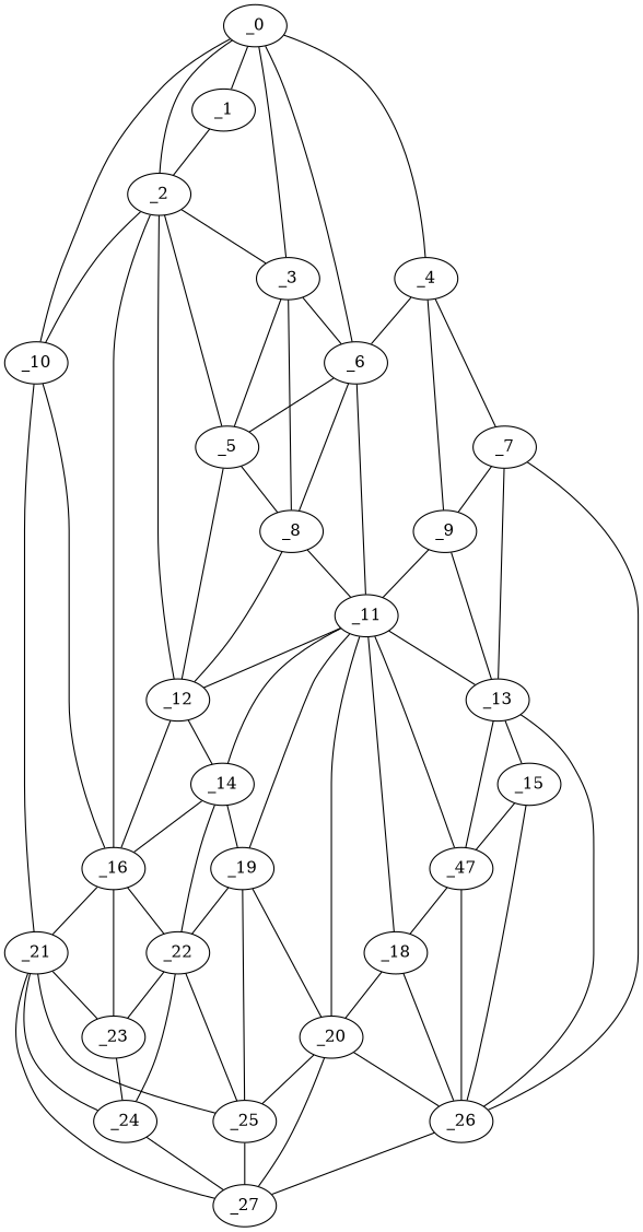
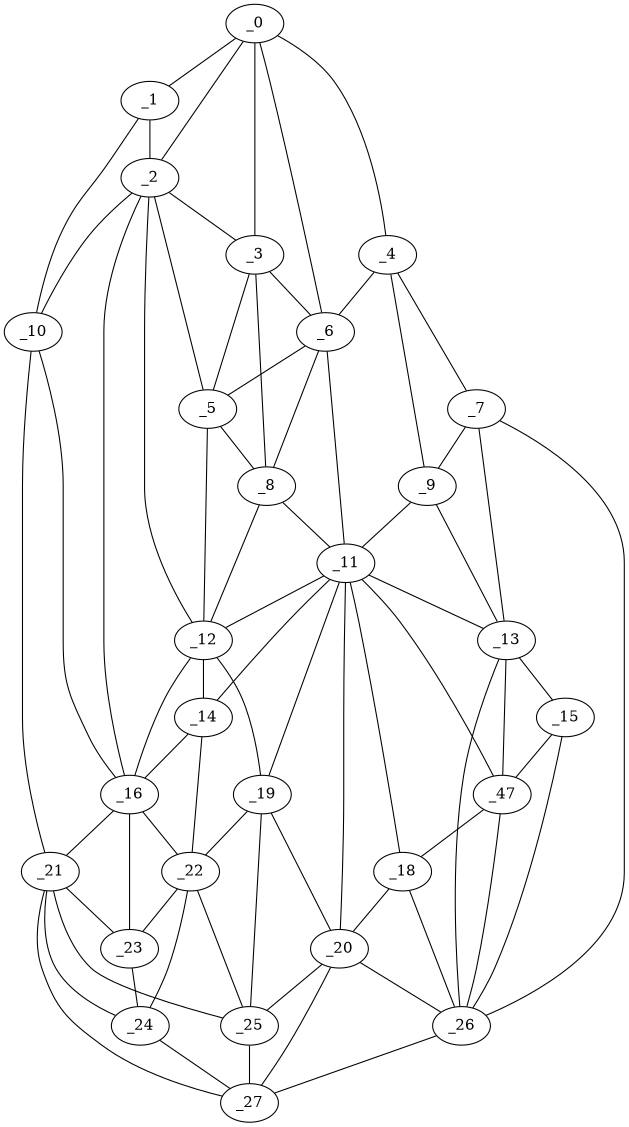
  graph {
    node [x=60 y=89]
    edge [valence=2]
    _0 [x=24 y=52]
    _1 [x=39]
    _2 [x=49 y=81]
    _3 [x=50 y=55]
    _4 [y=12]
    _6 [x=63 y=42]
    _10 [x=76 y=117]
    _5 [y=64]
    _12 [x=85 y=67]
    _16 [x=96 y=104]
    _8 [x=71 y=53]
    _7 [x=65 y=10]
    _9 [x=73 y=15]
    _11 [x=84 y=40]
    _21 [x=110 y=112]
    _14 [x=92 y=66]
    _22 [x=112 y=83]
    _23 [x=112 y=104]
    _13 [x=88 y=16]
    _26 [x=126 y=2]
    n21 [label=_47 x=100 y=26]
    _18 [x=104 y=33]
    _19 [x=104 y=62]
    _20 [x=110 y=38]
    _27 [x=126 y=92]
    _24 [x=116 y=102]
    _25 [x=121]
    _15 [x=95 y=18]
    _0 -- _1 [valence=1]
    _0 -- _2
    _0 -- _3
    _0 -- _4 [valence=1]
    _0 -- _6
    _1 -- _2
-   _0 -- _10 [valence=1]
+   _1 -- _10 [valence=1]
    _2 -- _3
    _2 -- _10
    _2 -- _5
    _2 -- _12 [valence=1]
    _2 -- _16
    _3 -- _6
    _3 -- _5
    _3 -- _8 [valence=1]
    _4 -- _6
    _4 -- _7 [valence=1]
    _4 -- _9 [valence=1]
    _6 -- _5
    _6 -- _8
    _6 -- _11
    _10 -- _16
    _10 -- _21 [valence=1]
    _5 -- _12
    _5 -- _8
    _12 -- _16
    _12 -- _14 [valence=1]
    _16 -- _21 [valence=1]
    _16 -- _22 [valence=1]
    _16 -- _23
    _8 -- _12
    _8 -- _11
    _7 -- _9
    _7 -- _13 [valence=1]
    _7 -- _26 [valence=1]
    _9 -- _11
    _9 -- _13
    _11 -- _12
    _11 -- _14
    _11 -- _13
    _11 -- n21 [valence=1]
    _11 -- _18
    _11 -- _19 [valence=1]
    _11 -- _20
    _21 -- _23
    _21 -- _27 [valence=1]
    _21 -- _24 [valence=1]
    _21 -- _25 [valence=1]
    _14 -- _16 [valence=1]
    _14 -- _22
-   _14 -- _19 [valence=1]
+   _12 -- _19 [valence=1]
    _22 -- _23
    _22 -- _24 [valence=1]
    _22 -- _25
    _23 -- _24
    _13 -- _26
    _13 -- n21
    _13 -- _15 [valence=1]
    _26 -- _27 [valence=1]
    n21 -- _26
    n21 -- _18
    _18 -- _26
    _18 -- _20
    _19 -- _22
    _19 -- _20
    _19 -- _25 [valence=1]
    _20 -- _26 [valence=1]
    _20 -- _27
    _20 -- _25 [valence=1]
    _24 -- _27
    _25 -- _27
    _15 -- _26
    _15 -- n21
  }
